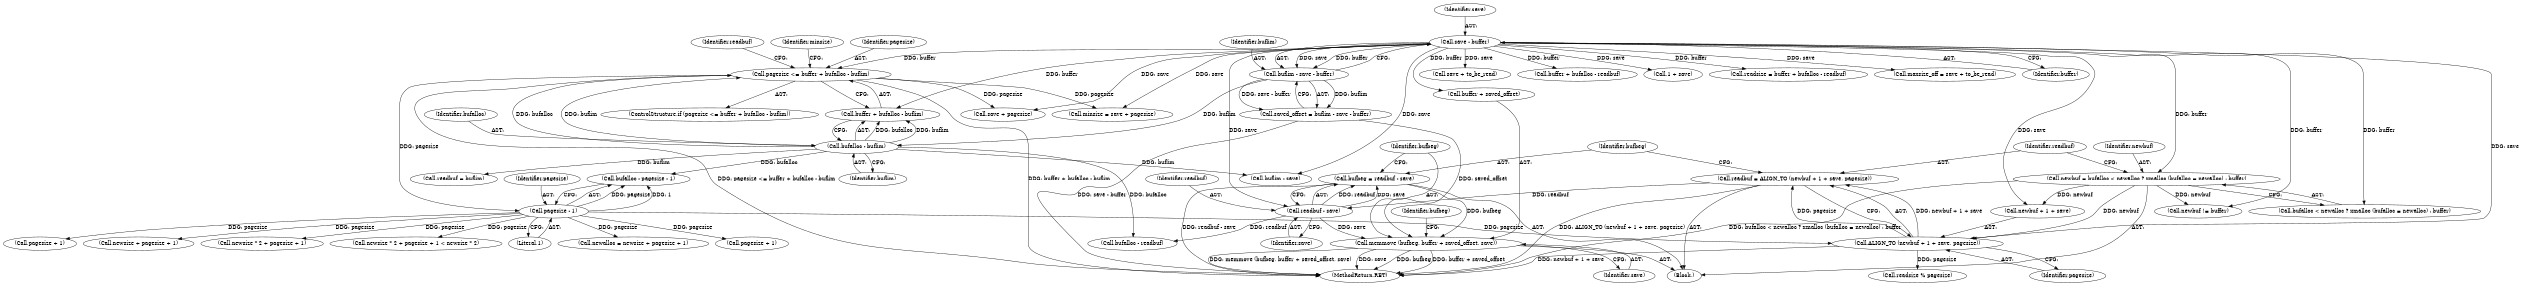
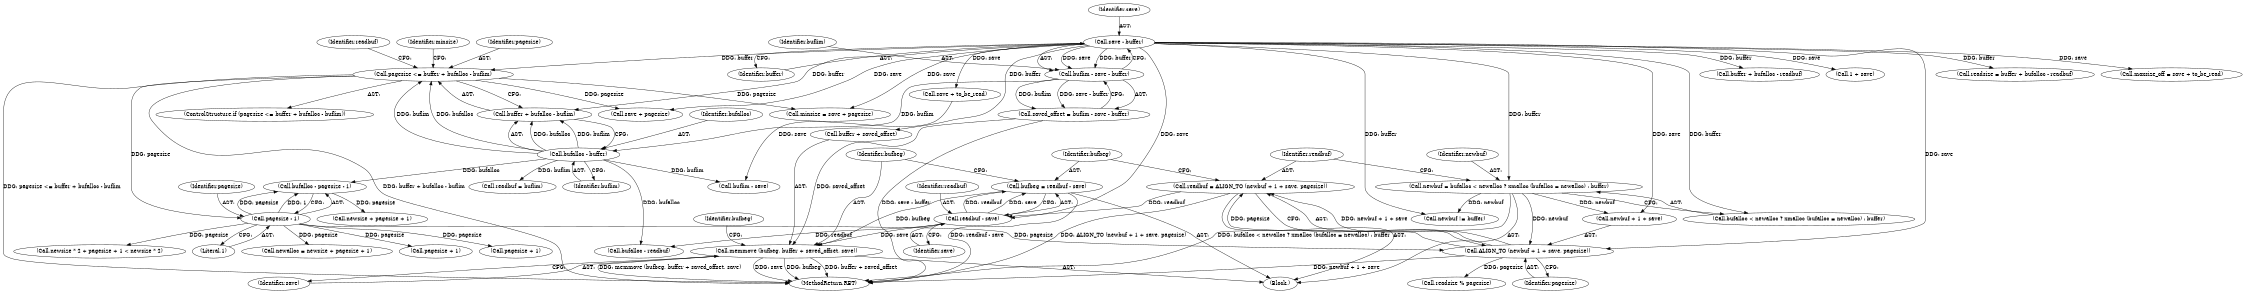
  digraph {
    n1 [label="(Call,bufbeg = readbuf - save)"]
    n2 [label="(Call,readbuf - save)"]
    n3 [label="(Call,memmove (bufbeg, buffer + saved_offset, save))"]
    n4 [label="(MethodReturn,RET)"]
    n5 [label="(Block,)"]
    n6 [label="(Identifier,save)"]
    n7 [label="(Call,bufalloc - readbuf)"]
    n8 [label="(Identifier,save)"]
    n9 [label="(Call,readbuf = ALIGN_TO (newbuf + 1 + save, pagesize))"]
    n10 [label="(Call,ALIGN_TO (newbuf + 1 + save, pagesize))"]
    n11 [label="(Call,readsize % pagesize)"]
    n12 [label="(Identifier,pagesize)"]
    n13 [label="(Call,newbuf = bufalloc < newalloc ? xmalloc (bufalloc = newalloc) : buffer)"]
    n14 [label="(Call,newbuf + 1 + save)"]
    n15 [label="(Call,newbuf != buffer)"]
    n16 [label="(Call,bufalloc < newalloc ? xmalloc (bufalloc = newalloc) : buffer)"]
    n17 [label="(Call,save - buffer)"]
    n18 [label="(Call,pagesize <= buffer + bufalloc - buflim)"]
    n19 [label="(Call,buflim - save - buffer)"]
    n20 [label="(Call,save + to_be_read)"]
    n21 [label="(Call,buffer + bufalloc - buflim)"]
    n22 [label="(Call,buffer + bufalloc - readbuf)"]
    n23 [label="(Call,1 + save)"]
    n24 [label="(Call,minsize = save + pagesize)"]
    n25 [label="(Call,save + pagesize)"]
    n26 [label="(Call,buffer + saved_offset)"]
    n27 [label="(Call,readsize = buffer + bufalloc - readbuf)"]
    n28 [label="(Call,maxsize_off = save + to_be_read)"]
    n29 [label="(Identifier,buffer)"]
    n30 [label="(Call,buflim - save)"]
    n31 [label="(Call,pagesize - 1)"]
    n32 [label="(ControlStructure,if (pagesize <= buffer + bufalloc - buflim))"]
-   n33 [label="(Call,bufalloc - buflim)"]
+   n33 [label="(Call,bufalloc - buffer)"]
    n34 [label="(Call,saved_offset = buflim - save - buffer)"]
    n35 [label="(Call,pagesize + 1)"]
    n36 [label="(Call,pagesize + 1)"]
    n37 [label="(Call,newsize + pagesize + 1)"]
-   n38 [label="(Call,newsize * 2 + pagesize + 1)"]
    n39 [label="(Call,newsize * 2 + pagesize + 1 < newsize * 2)"]
    n40 [label="(Literal,1)"]
    n41 [label="(Call,bufalloc - pagesize - 1)"]
    n42 [label="(Call,newalloc = newsize + pagesize + 1)"]
    n43 [label="(Identifier,buflim)"]
    n44 [label="(Call,readbuf = buflim)"]
    n45 [label="(Identifier,readbuf)"]
    n46 [label="(Identifier,newbuf)"]
    n47 [label="(Identifier,buflim)"]
    n48 [label="(Identifier,minsize)"]
    n49 [label="(Identifier,save)"]
    n50 [label="(Identifier,bufbeg)"]
    n51 [label="(Identifier,readbuf)"]
    n52 [label="(Identifier,bufalloc)"]
    n53 [label="(Identifier,pagesize)"]
    n54 [label="(Identifier,bufbeg)"]
    n55 [label="(Identifier,readbuf)"]
    n56 [label="(Identifier,pagesize)"]
    n57 [label="(Identifier,bufbeg)"]
    n1 -> n2 [label="CFG: "]
    n1 -> n3 [label="DDG: bufbeg"]
    n1 -> n4 [label="DDG: readbuf - save"]
    n1 -> n5 [label="AST: "]
    n2 -> n1 [label="AST: "]
    n2 -> n1 [label="DDG: readbuf"]
    n2 -> n1 [label="DDG: save"]
    n2 -> n3 [label="DDG: save"]
    n2 -> n6 [label="CFG: "]
    n2 -> n7 [label="DDG: readbuf"]
    n3 -> n4 [label="DDG: bufbeg"]
    n3 -> n4 [label="DDG: buffer + saved_offset"]
    n3 -> n4 [label="DDG: memmove (bufbeg, buffer + saved_offset, save)"]
    n3 -> n4 [label="DDG: save"]
    n3 -> n5 [label="AST: "]
    n3 -> n8 [label="CFG: "]
    n6 -> n2 [label="AST: "]
    n8 -> n3 [label="AST: "]
    n9 -> n2 [label="DDG: readbuf"]
    n9 -> n4 [label="DDG: ALIGN_TO (newbuf + 1 + save, pagesize)"]
    n9 -> n5 [label="AST: "]
    n9 -> n10 [label="CFG: "]
    n10 -> n4 [label="DDG: newbuf + 1 + save"]
    n10 -> n9 [label="AST: "]
    n10 -> n9 [label="DDG: newbuf + 1 + save"]
    n10 -> n9 [label="DDG: pagesize"]
    n10 -> n11 [label="DDG: pagesize"]
    n10 -> n12 [label="CFG: "]
    n12 -> n10 [label="AST: "]
    n13 -> n4 [label="DDG: bufalloc < newalloc ? xmalloc (bufalloc = newalloc) : buffer"]
    n13 -> n5 [label="AST: "]
    n13 -> n10 [label="DDG: newbuf"]
    n13 -> n14 [label="DDG: newbuf"]
    n13 -> n15 [label="DDG: newbuf"]
    n13 -> n16 [label="CFG: "]
    n14 -> n10 [label="AST: "]
    n16 -> n13 [label="AST: "]
    n17 -> n2 [label="DDG: save"]
    n17 -> n10 [label="DDG: save"]
    n17 -> n13 [label="DDG: buffer"]
    n17 -> n14 [label="DDG: save"]
    n17 -> n15 [label="DDG: buffer"]
    n17 -> n16 [label="DDG: buffer"]
    n17 -> n18 [label="DDG: buffer"]
    n17 -> n19 [label="AST: "]
    n17 -> n19 [label="DDG: save"]
    n17 -> n19 [label="DDG: buffer"]
    n17 -> n20 [label="DDG: save"]
    n17 -> n21 [label="DDG: buffer"]
    n17 -> n22 [label="DDG: buffer"]
    n17 -> n23 [label="DDG: save"]
    n17 -> n24 [label="DDG: save"]
    n17 -> n25 [label="DDG: save"]
    n17 -> n26 [label="DDG: buffer"]
    n17 -> n27 [label="DDG: buffer"]
    n17 -> n28 [label="DDG: save"]
    n17 -> n29 [label="CFG: "]
-   n17 -> n30 [label="DDG: save"]
+   n20 -> n30 [label="DDG: save"]
    n18 -> n4 [label="DDG: pagesize <= buffer + bufalloc - buflim"]
    n18 -> n4 [label="DDG: buffer + bufalloc - buflim"]
    n18 -> n21 [label="CFG: "]
    n18 -> n24 [label="DDG: pagesize"]
    n18 -> n25 [label="DDG: pagesize"]
    n18 -> n31 [label="DDG: pagesize"]
    n18 -> n32 [label="AST: "]
    n19 -> n17 [label="CFG: "]
    n19 -> n33 [label="DDG: buflim"]
    n19 -> n34 [label="AST: "]
    n19 -> n34 [label="DDG: buflim"]
    n19 -> n34 [label="DDG: save - buffer"]
    n21 -> n18 [label="AST: "]
    n21 -> n33 [label="CFG: "]
    n26 -> n3 [label="AST: "]
    n29 -> n17 [label="AST: "]
    n31 -> n10 [label="DDG: pagesize"]
    n31 -> n35 [label="DDG: pagesize"]
    n31 -> n36 [label="DDG: pagesize"]
-   n31 -> n37 [label="DDG: pagesize"]
-   n31 -> n38 [label="DDG: pagesize"]
+   n41 -> n37 [label="DDG: pagesize"]
    n31 -> n39 [label="DDG: pagesize"]
    n31 -> n40 [label="CFG: "]
    n31 -> n41 [label="AST: "]
    n31 -> n41 [label="DDG: pagesize"]
    n31 -> n41 [label="DDG: 1"]
    n31 -> n42 [label="DDG: pagesize"]
    n33 -> n7 [label="DDG: bufalloc"]
    n33 -> n18 [label="DDG: bufalloc"]
    n33 -> n18 [label="DDG: buflim"]
    n33 -> n21 [label="AST: "]
    n33 -> n21 [label="DDG: bufalloc"]
    n33 -> n21 [label="DDG: buflim"]
    n33 -> n30 [label="DDG: buflim"]
    n33 -> n41 [label="DDG: bufalloc"]
    n33 -> n43 [label="CFG: "]
    n33 -> n44 [label="DDG: buflim"]
    n34 -> n3 [label="DDG: saved_offset"]
    n34 -> n4 [label="DDG: save - buffer"]
    n34 -> n19 [label="CFG: "]
    n40 -> n31 [label="AST: "]
    n41 -> n31 [label="CFG: "]
    n43 -> n33 [label="AST: "]
    n45 -> n18 [label="CFG: "]
    n46 -> n13 [label="AST: "]
    n47 -> n19 [label="AST: "]
    n48 -> n18 [label="CFG: "]
    n49 -> n17 [label="AST: "]
    n50 -> n1 [label="AST: "]
    n50 -> n9 [label="CFG: "]
    n51 -> n2 [label="AST: "]
    n52 -> n33 [label="AST: "]
    n53 -> n18 [label="AST: "]
    n54 -> n1 [label="CFG: "]
    n54 -> n3 [label="AST: "]
    n55 -> n9 [label="AST: "]
    n55 -> n13 [label="CFG: "]
    n56 -> n31 [label="AST: "]
    n57 -> n3 [label="CFG: "]
  }
